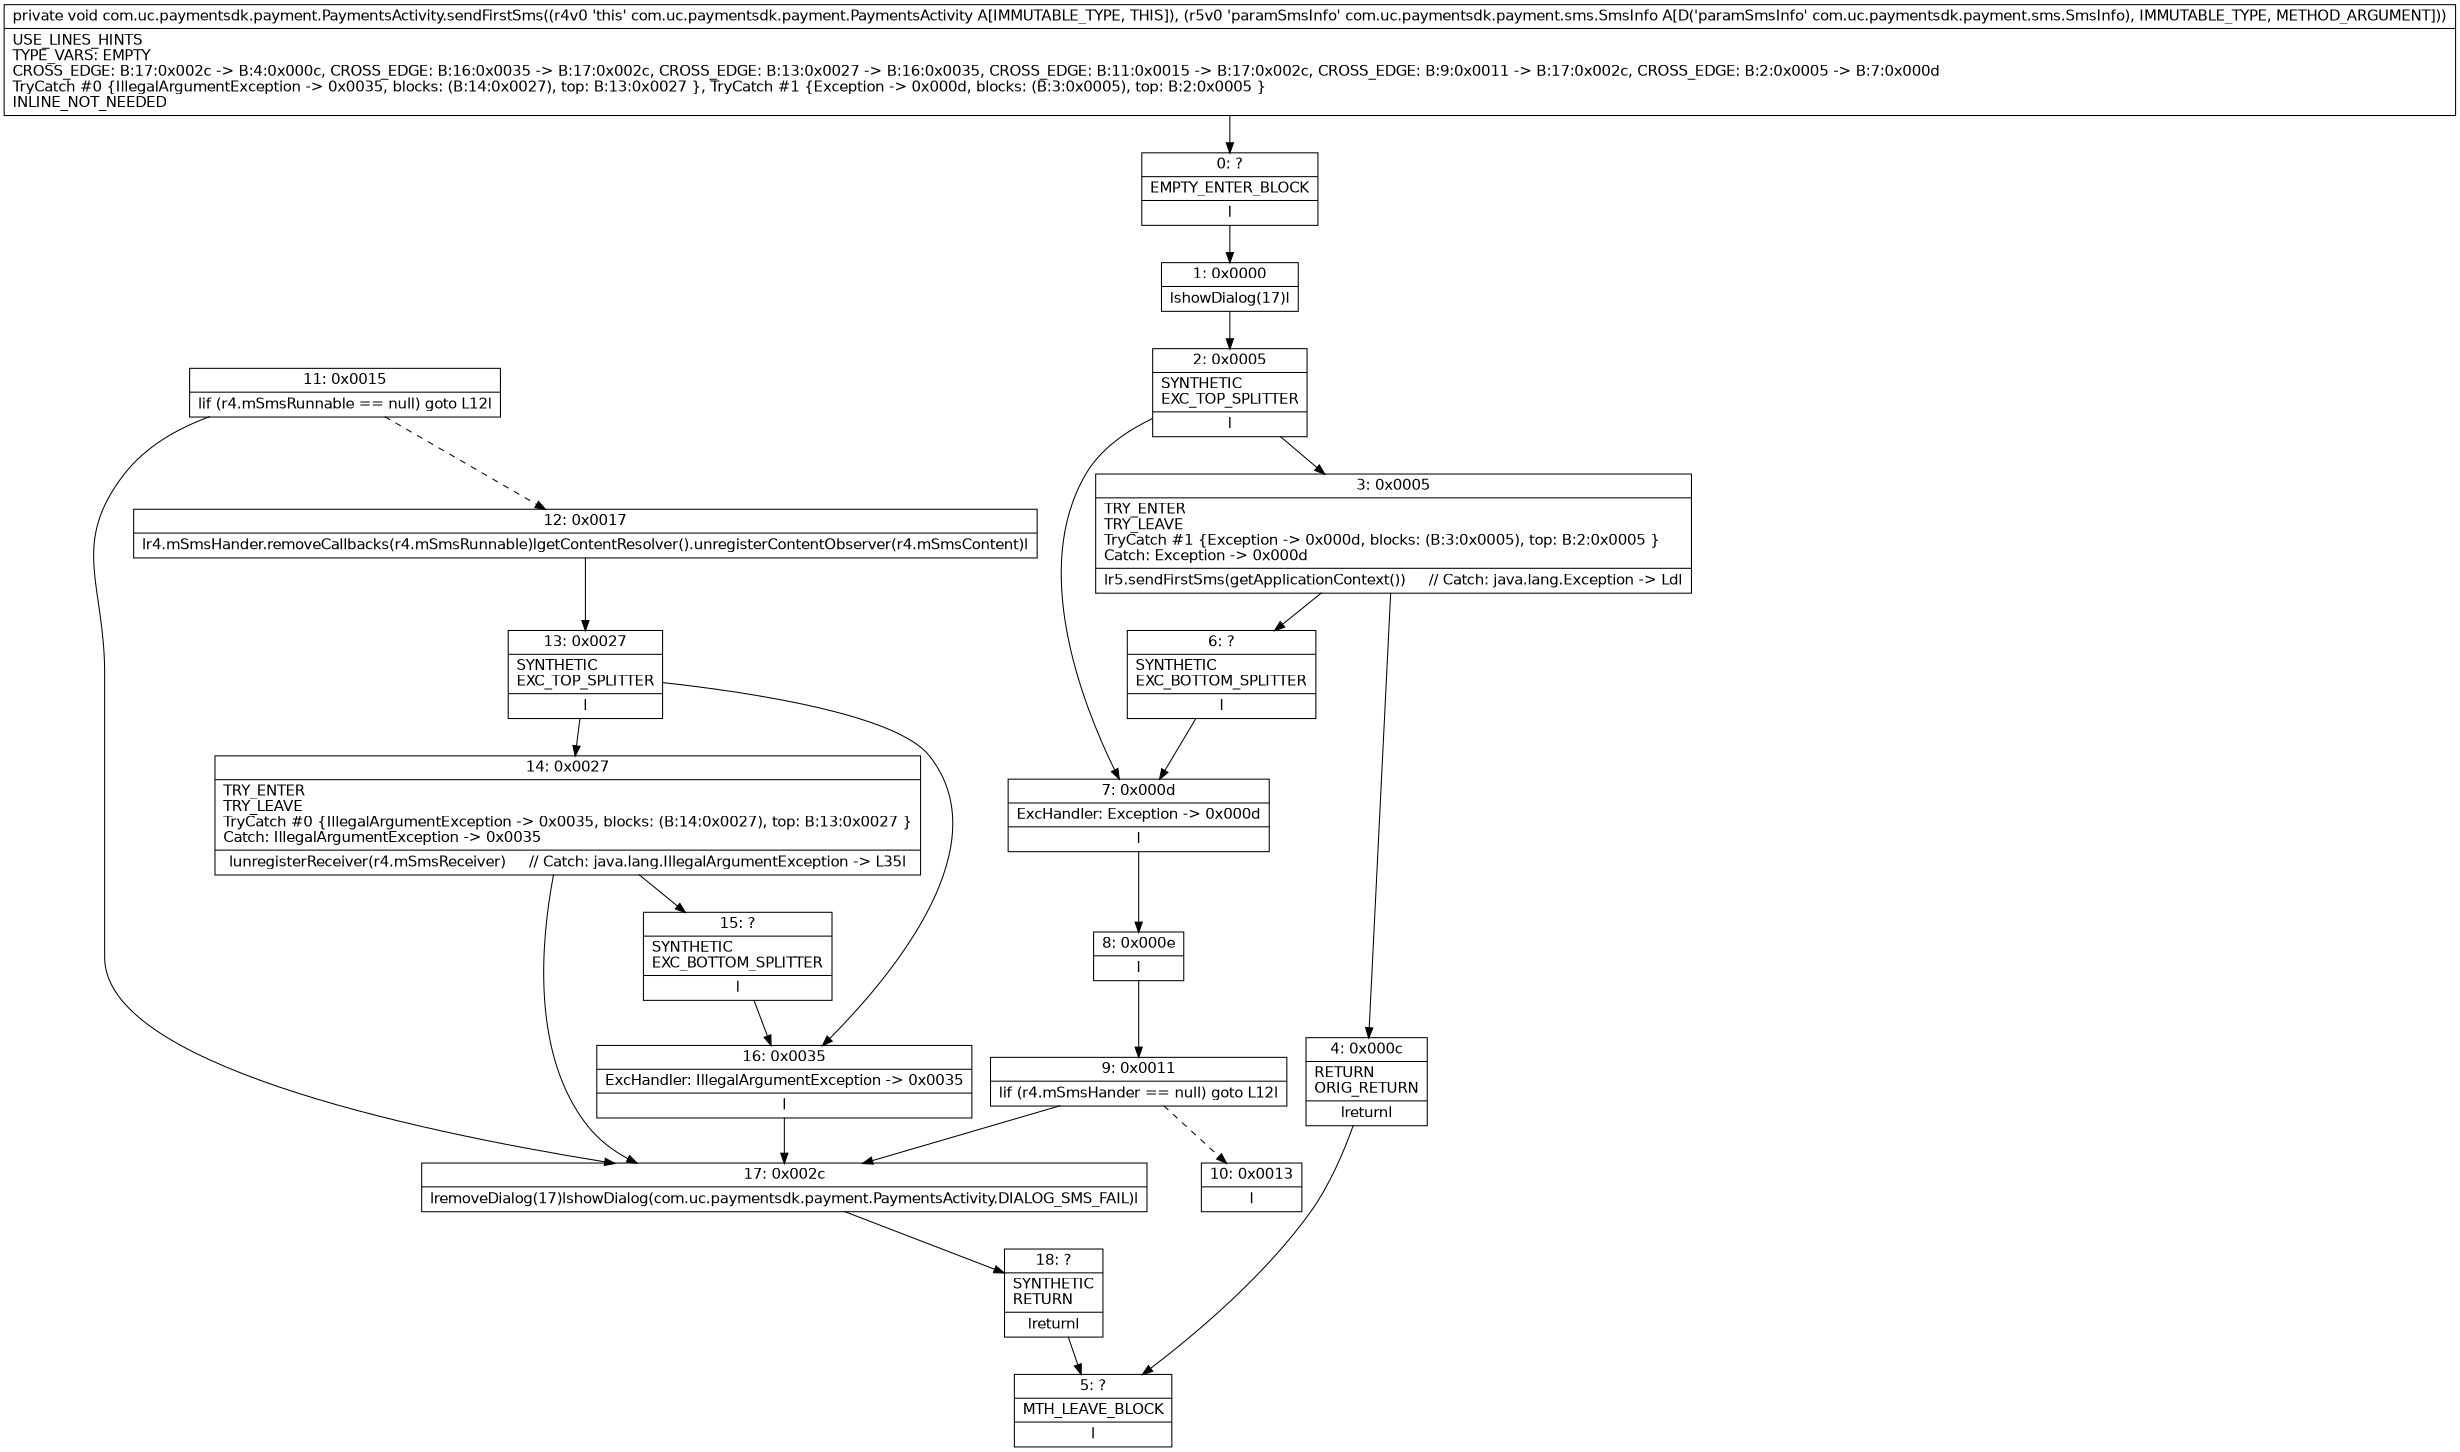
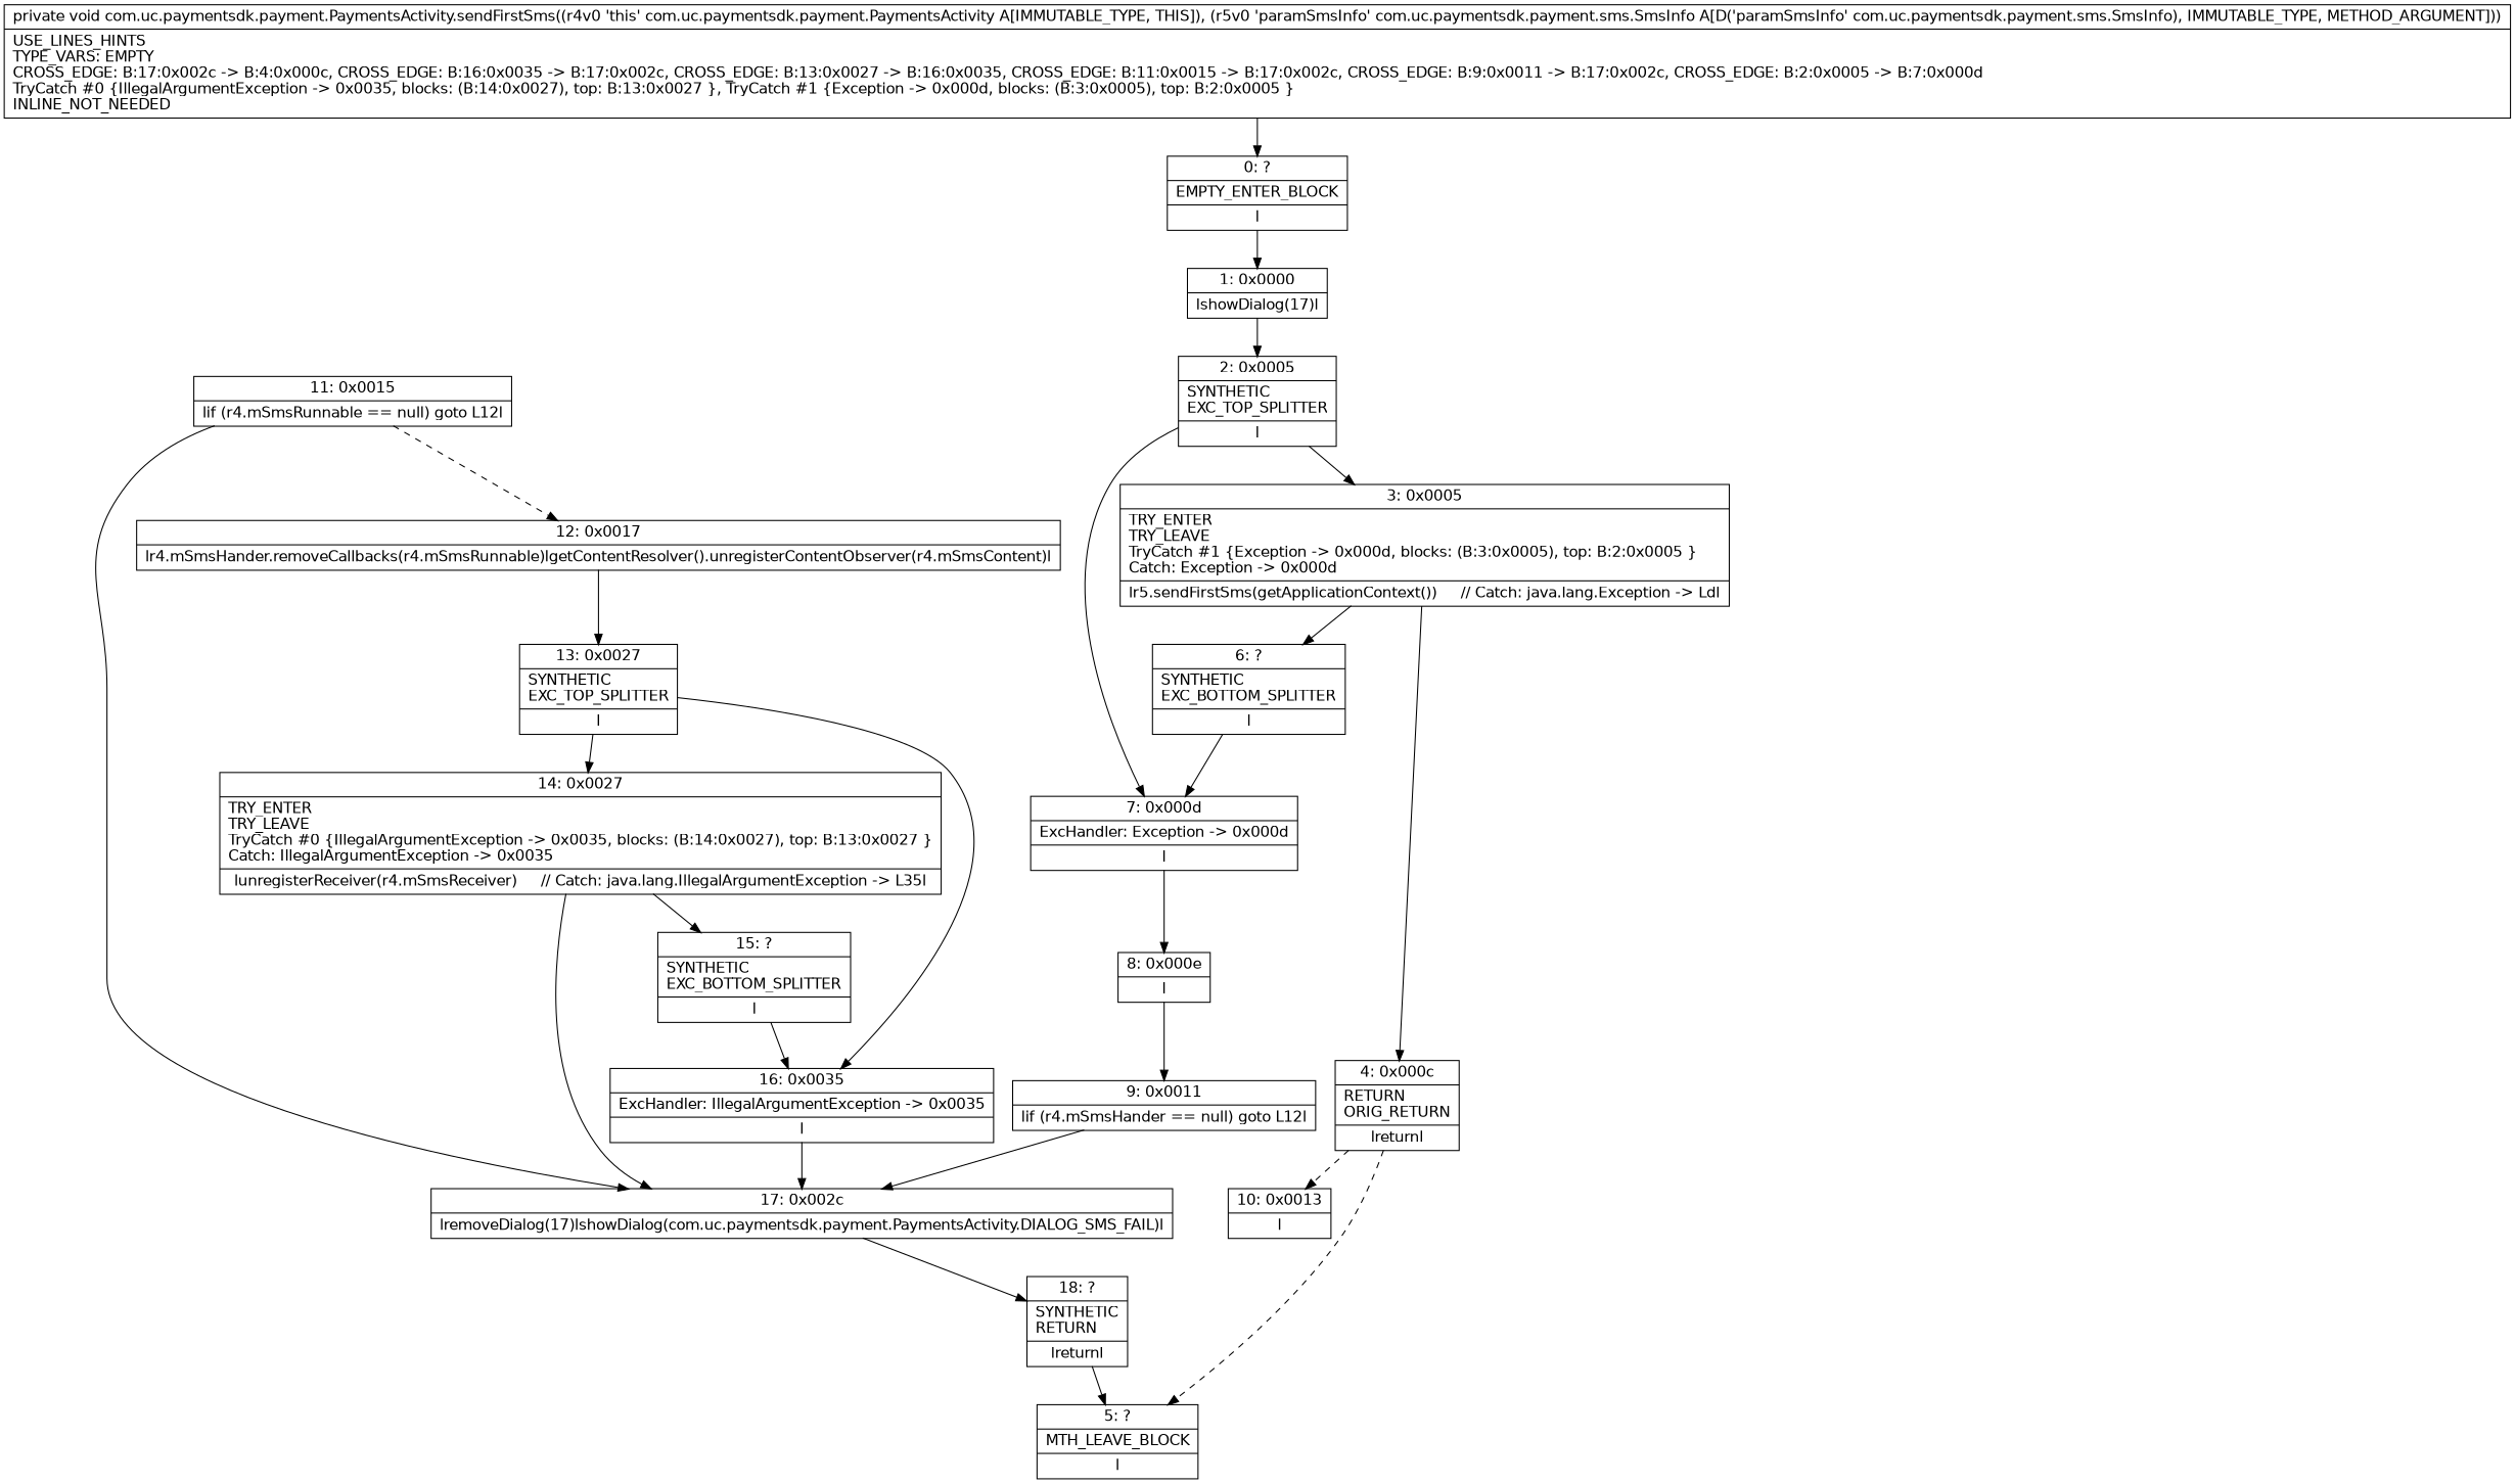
  digraph {
    fontname="DejaVu Sans"
    node [fontname="DejaVu Sans" shape=record]
    edge [fontname="DejaVu Sans"]
    n1 [label="{0\:\ ?|EMPTY_ENTER_BLOCK\l|l}"]
    n2 [label="{1\:\ 0x0000|lshowDialog(17)l}"]
    n3 [label="{2\:\ 0x0005|SYNTHETIC\lEXC_TOP_SPLITTER\l|l}"]
    n4 [label="{3\:\ 0x0005|TRY_ENTER\lTRY_LEAVE\lTryCatch #1 \{Exception \-\> 0x000d, blocks: (B:3:0x0005), top: B:2:0x0005 \}\lCatch: Exception \-\> 0x000d\l|lr5.sendFirstSms(getApplicationContext())     \/\/ Catch: java.lang.Exception \-\> Ldl}"]
    n5 [label="{7\:\ 0x000d|ExcHandler: Exception \-\> 0x000d\l|l}"]
    n6 [label="{4\:\ 0x000c|RETURN\lORIG_RETURN\l|lreturnl}"]
    n7 [label="{6\:\ ?|SYNTHETIC\lEXC_BOTTOM_SPLITTER\l|l}"]
    n8 [label="{8\:\ 0x000e|l}"]
    n9 [label="{5\:\ ?|MTH_LEAVE_BLOCK\l|l}"]
    n10 [label="{9\:\ 0x0011|lif (r4.mSmsHander == null) goto L12l}"]
    n11 [label="{10\:\ 0x0013|l}"]
    n12 [label="{17\:\ 0x002c|lremoveDialog(17)lshowDialog(com.uc.paymentsdk.payment.PaymentsActivity.DIALOG_SMS_FAIL)l}"]
    n13 [label="{18\:\ ?|SYNTHETIC\lRETURN\l|lreturnl}"]
    n14 [label="{11\:\ 0x0015|lif (r4.mSmsRunnable == null) goto L12l}"]
    n15 [label="{12\:\ 0x0017|lr4.mSmsHander.removeCallbacks(r4.mSmsRunnable)lgetContentResolver().unregisterContentObserver(r4.mSmsContent)l}"]
    n16 [label="{13\:\ 0x0027|SYNTHETIC\lEXC_TOP_SPLITTER\l|l}"]
    n17 [label="{14\:\ 0x0027|TRY_ENTER\lTRY_LEAVE\lTryCatch #0 \{IllegalArgumentException \-\> 0x0035, blocks: (B:14:0x0027), top: B:13:0x0027 \}\lCatch: IllegalArgumentException \-\> 0x0035\l|lunregisterReceiver(r4.mSmsReceiver)     \/\/ Catch: java.lang.IllegalArgumentException \-\> L35l}"]
    n18 [label="{16\:\ 0x0035|ExcHandler: IllegalArgumentException \-\> 0x0035\l|l}"]
    n19 [label="{15\:\ ?|SYNTHETIC\lEXC_BOTTOM_SPLITTER\l|l}"]
    n20 [label="{private void com.uc.paymentsdk.payment.PaymentsActivity.sendFirstSms((r4v0 'this' com.uc.paymentsdk.payment.PaymentsActivity A[IMMUTABLE_TYPE, THIS]), (r5v0 'paramSmsInfo' com.uc.paymentsdk.payment.sms.SmsInfo A[D('paramSmsInfo' com.uc.paymentsdk.payment.sms.SmsInfo), IMMUTABLE_TYPE, METHOD_ARGUMENT]))  | USE_LINES_HINTS\lTYPE_VARS: EMPTY\lCROSS_EDGE: B:17:0x002c \-\> B:4:0x000c, CROSS_EDGE: B:16:0x0035 \-\> B:17:0x002c, CROSS_EDGE: B:13:0x0027 \-\> B:16:0x0035, CROSS_EDGE: B:11:0x0015 \-\> B:17:0x002c, CROSS_EDGE: B:9:0x0011 \-\> B:17:0x002c, CROSS_EDGE: B:2:0x0005 \-\> B:7:0x000d\lTryCatch #0 \{IllegalArgumentException \-\> 0x0035, blocks: (B:14:0x0027), top: B:13:0x0027 \}, TryCatch #1 \{Exception \-\> 0x000d, blocks: (B:3:0x0005), top: B:2:0x0005 \}\lINLINE_NOT_NEEDED\l}"]
    n1 -> n2
    n2 -> n3
    n3 -> n4
    n3 -> n5
    n4 -> n6
    n4 -> n7
    n5 -> n8
-   n6 -> n9
+   n6 -> n9 [style=dashed]
    n7 -> n5
    n8 -> n10
-   n10 -> n11 [style=dashed]
+   n6 -> n11 [style=dashed]
    n10 -> n12
    n12 -> n13
    n13 -> n9
    n14 -> n12
    n14 -> n15 [style=dashed]
    n15 -> n16
    n16 -> n17
    n16 -> n18
    n17 -> n12
    n17 -> n19
    n18 -> n12
    n19 -> n18
    n20 -> n1
  }
